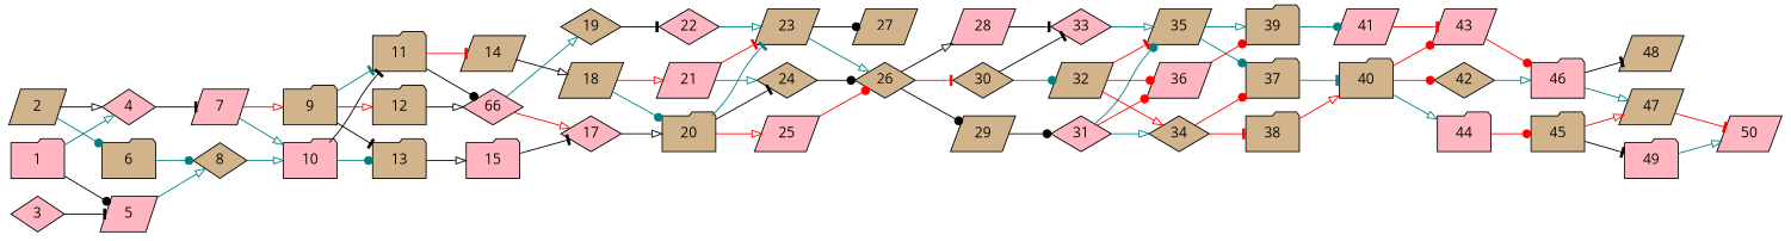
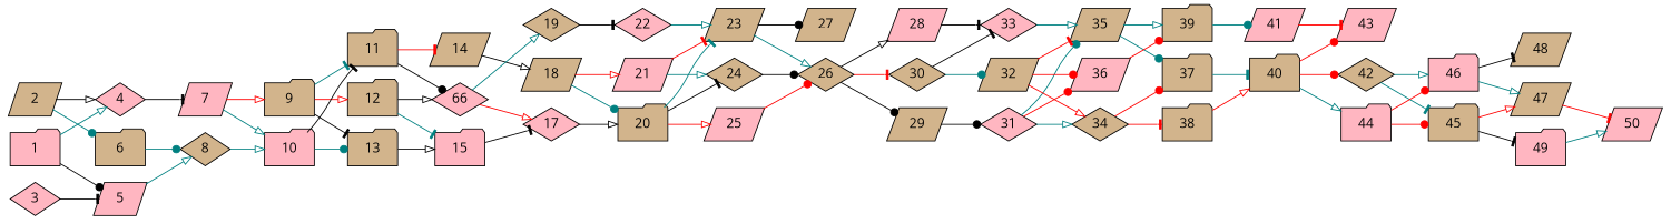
  digraph {
    fontname="Open Sans"
    rankdir=LR
    node [alpha=0.05 fillcolor=tan fontname="Open Sans" shape=parallelogram style=filled]
    edge [arrowhead=onormal color=teal fontname="Open Sans"]
    1 [alpha=0.06 expect_size=29739008 fillcolor=lightpink shape=folder]
    4 [alpha=0.09 expect_size=6140928 fillcolor=lightpink shape=diamond]
    5 [alpha=0.12 expect_size=37417984 fillcolor=lightpink]
    7 [expect_size=40756224 fillcolor=lightpink]
    8 [alpha=0.17 expect_size=50688000 shape=diamond]
    9 [alpha=0.02 expect_size=43737088 shape=folder]
    10 [alpha=0.13 expect_size=30104576 fillcolor=lightpink shape=folder]
    2 [alpha=0.12 expect_size=38914048]
    6 [alpha=0.12 expect_size=42362880 shape=folder]
    3 [alpha=0.12 expect_size=16185344 fillcolor=lightpink shape=diamond]
    11 [alpha=0.17 expect_size=11877376 shape=folder]
    12 [alpha=0.04 expect_size=25759744 shape=folder]
    13 [alpha=0.01 expect_size=6206464 shape=folder]
    14 [alpha=0.02 expect_size=34748416]
    n15 [alpha=0.18 expect_size=36694016 fillcolor=lightpink label=66 shape=diamond]
    15 [alpha=0.14 expect_size=8501248 fillcolor=lightpink shape=folder]
    18 [alpha=0.06 expect_size=28786688]
    17 [alpha=0.03 expect_size=17483776 fillcolor=lightpink shape=diamond]
    19 [alpha=0.07 expect_size=21630976 shape=diamond]
    20 [alpha=0.15 expect_size=25809920 shape=folder]
    21 [alpha=0.15 expect_size=9122816 fillcolor=lightpink]
    22 [alpha=0.08 expect_size=49646592 fillcolor=lightpink shape=diamond]
    23 [alpha=0.06 expect_size=11828224]
    24 [expect_size=14460928 shape=diamond]
    25 [alpha=0.17 expect_size=18441216 fillcolor=lightpink]
    26 [expect_size=50598912 shape=diamond]
    27 [alpha=0.08 expect_size=46904320]
    28 [alpha=0.10 expect_size=6762496 fillcolor=lightpink]
    29 [alpha=0.09 expect_size=20225024]
    30 [alpha=0.18 expect_size=35705856 shape=diamond]
    33 [alpha=0.11 expect_size=31699968 fillcolor=lightpink shape=diamond]
    31 [alpha=0.10 expect_size=24919040 fillcolor=lightpink shape=diamond]
    32 [alpha=0.10 expect_size=12359680]
    35 [alpha=0.20 expect_size=11063296]
    34 [expect_size=46697472 shape=diamond]
    36 [alpha=0.08 expect_size=51346432 fillcolor=lightpink]
    37 [alpha=0.01 expect_size=15924224 shape=folder]
    39 [alpha=0.15 expect_size=11508736 shape=folder]
    38 [expect_size=34681856 shape=folder]
    40 [alpha=0.14 expect_size=32083968 shape=folder]
    41 [alpha=0.15 expect_size=26898432 fillcolor=lightpink]
    42 [alpha=0.14 expect_size=49773568 shape=diamond]
    43 [alpha=0.17 expect_size=26854400 fillcolor=lightpink]
    44 [alpha=0.03 expect_size=6290432 fillcolor=lightpink shape=folder]
    45 [alpha=0.15 expect_size=17587200 shape=folder]
    46 [alpha=0.06 expect_size=16819200 fillcolor=lightpink shape=folder]
    47 [alpha=0.14 expect_size=35436544]
    49 [alpha=0.19 expect_size=49541120 fillcolor=lightpink shape=folder]
    48 [alpha=0.04 expect_size=38495232]
    50 [alpha=0.08 expect_size=37775360 fillcolor=lightpink]
    1 -> 4
    1 -> 5 [arrowhead=dot color=black]
    4 -> 7 [arrowhead=tee color=black]
    5 -> 8
    7 -> 9 [color=red]
    7 -> 10
    8 -> 10
    9 -> 11 [arrowhead=tee]
    9 -> 12 [color=red]
    9 -> 13 [arrowhead=tee color=black]
    10 -> 11 [arrowhead=tee color=black]
    10 -> 13 [arrowhead=dot]
    2 -> 4 [color=black]
    2 -> 6 [arrowhead=dot]
    6 -> 8 [arrowhead=dot]
    3 -> 5 [arrowhead=tee color=black]
    11 -> 14 [arrowhead=tee color=red]
    11 -> n15 [arrowhead=dot color=black]
    12 -> n15 [color=black]
+   12 -> 15 [arrowhead=tee]
    13 -> 15 [color=black]
    14 -> 18 [color=black]
    n15 -> 17 [color=red]
    n15 -> 19
    15 -> 17 [arrowhead=tee color=black]
    18 -> 20 [arrowhead=dot]
    18 -> 21 [color=red]
    17 -> 20 [color=black]
    19 -> 22 [arrowhead=tee color=black]
    20 -> 23 [arrowhead=tee]
    20 -> 24 [arrowhead=tee color=black]
    20 -> 25 [color=red]
    21 -> 23 [arrowhead=tee color=red]
    21 -> 24
    22 -> 23
    23 -> 26
    23 -> 27 [arrowhead=dot color=black]
    24 -> 26 [arrowhead=dot color=black]
    25 -> 26 [arrowhead=dot color=red]
    26 -> 28 [color=black]
    26 -> 29 [arrowhead=dot color=black]
    26 -> 30 [arrowhead=tee color=red]
    28 -> 33 [arrowhead=tee color=black]
    29 -> 31 [arrowhead=dot color=black]
    30 -> 33 [arrowhead=tee color=black]
    30 -> 32 [arrowhead=dot]
    33 -> 35
    31 -> 35 [arrowhead=dot]
    31 -> 34
    31 -> 36 [arrowhead=dot color=red]
    32 -> 35 [arrowhead=tee color=red]
    32 -> 34 [color=red]
    32 -> 36 [arrowhead=dot color=red]
    35 -> 37 [arrowhead=dot]
    35 -> 39
    34 -> 37 [arrowhead=dot color=red]
    34 -> 38 [arrowhead=tee color=red]
    36 -> 39 [arrowhead=dot color=red]
    37 -> 40 [arrowhead=tee]
    39 -> 41 [arrowhead=dot]
    38 -> 40 [color=red]
    40 -> 42 [arrowhead=dot color=red]
    40 -> 43 [arrowhead=dot color=red]
    40 -> 44
    41 -> 43 [arrowhead=tee color=red]
+   42 -> 45 [arrowhead=tee]
    42 -> 46
    44 -> 45 [arrowhead=dot color=red]
-   43 -> 46 [arrowhead=dot color=red]
+   44 -> 46 [arrowhead=dot color=red]
    45 -> 47 [color=red]
    45 -> 49 [arrowhead=tee color=black]
    46 -> 47
    46 -> 48 [arrowhead=tee color=black]
    47 -> 50 [arrowhead=tee color=red]
    49 -> 50
  }
